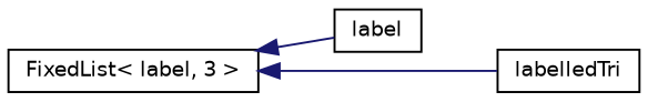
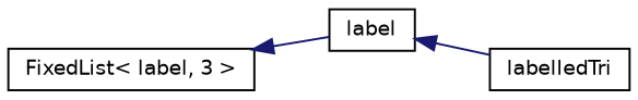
  digraph {
    rankdir=LR
    node [color=black fontname=Helvetica fontsize=10 shape=record]
    edge [color=midnightblue dir=back fontname=Helvetica fontsize=10 labelfontname=Helvetica labelfontsize=10 style=solid]
    n1 [height=0.2 label="FixedList\< label, 3 \>" width=0.4]
    n2 [height=0.2 label=label width=0.4]
    n3 [height=0.2 label=labelledTri width=0.4]
    n1 -> n2
-   n1 -> n3
+   n2 -> n3
  }
